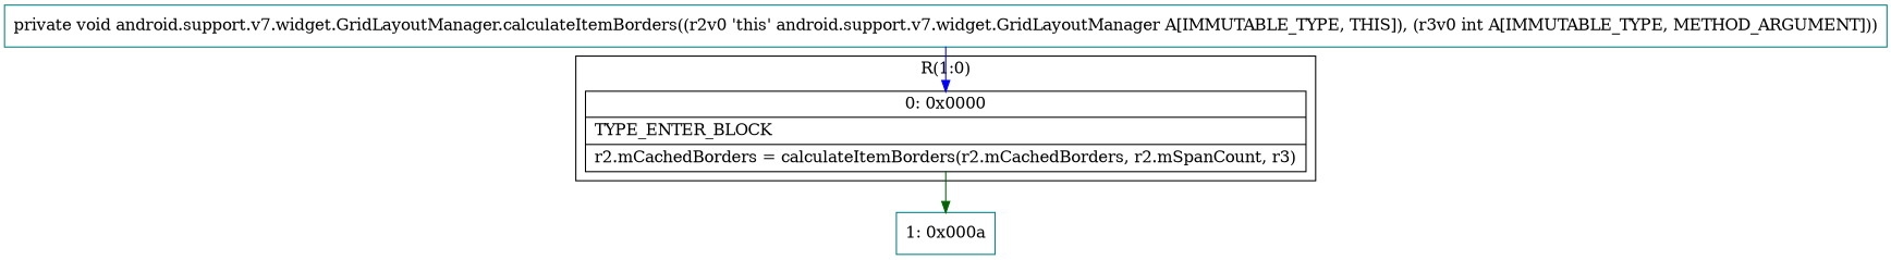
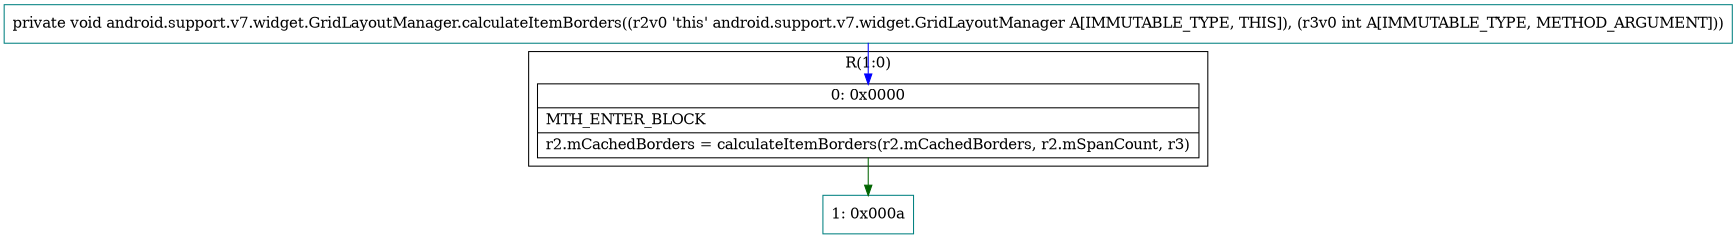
  digraph {
    node [color=teal shape=record]
-   n1 [color=black label="{0\:\ 0x0000|TYPE_ENTER_BLOCK\l|r2.mCachedBorders = calculateItemBorders(r2.mCachedBorders, r2.mSpanCount, r3)\l}"]
+   n1 [color=black label="{0\:\ 0x0000|MTH_ENTER_BLOCK\l|r2.mCachedBorders = calculateItemBorders(r2.mCachedBorders, r2.mSpanCount, r3)\l}"]
    n2 [label="{1\:\ 0x000a}"]
    n3 [label="{private void android.support.v7.widget.GridLayoutManager.calculateItemBorders((r2v0 'this' android.support.v7.widget.GridLayoutManager A[IMMUTABLE_TYPE, THIS]), (r3v0 int A[IMMUTABLE_TYPE, METHOD_ARGUMENT])) }"]
    subgraph cluster_1 {
      label="R(1:0)"
      n1
    }
    n1 -> n2 [color=darkgreen]
    n3 -> n1 [color=blue]
  }
